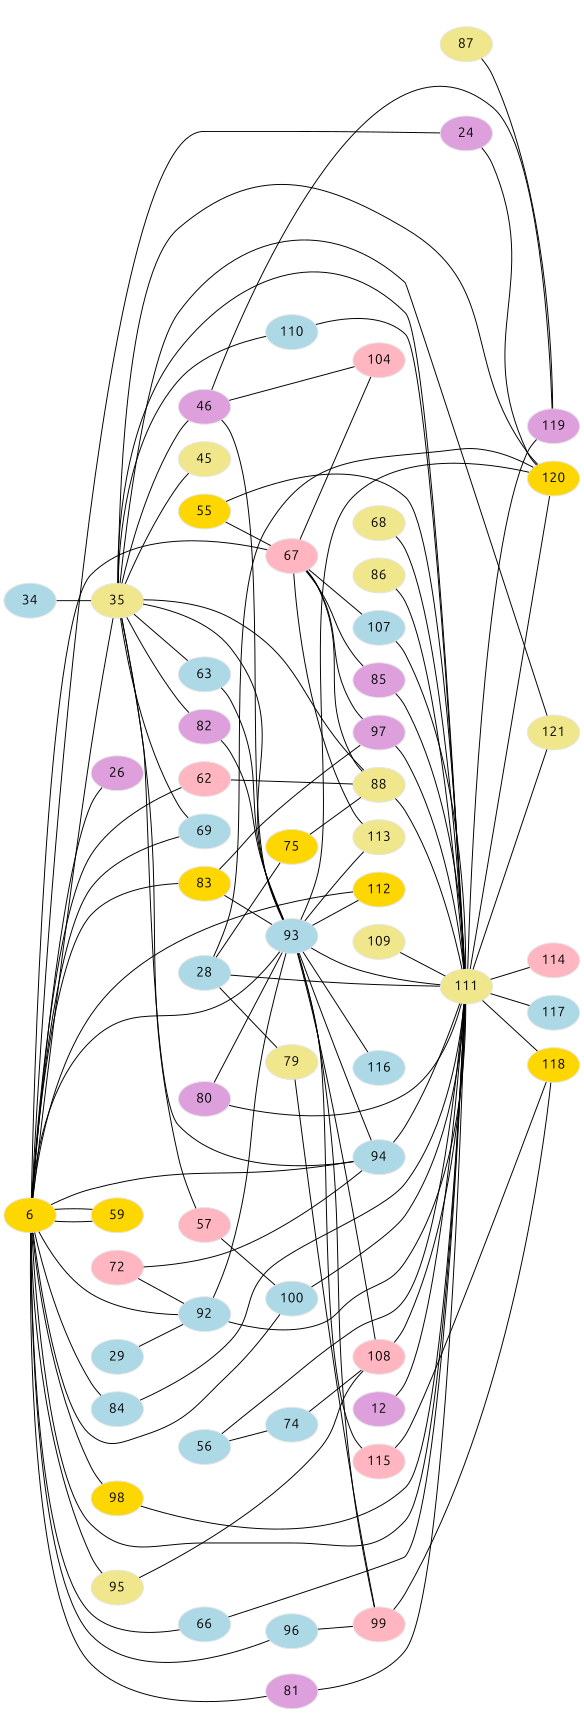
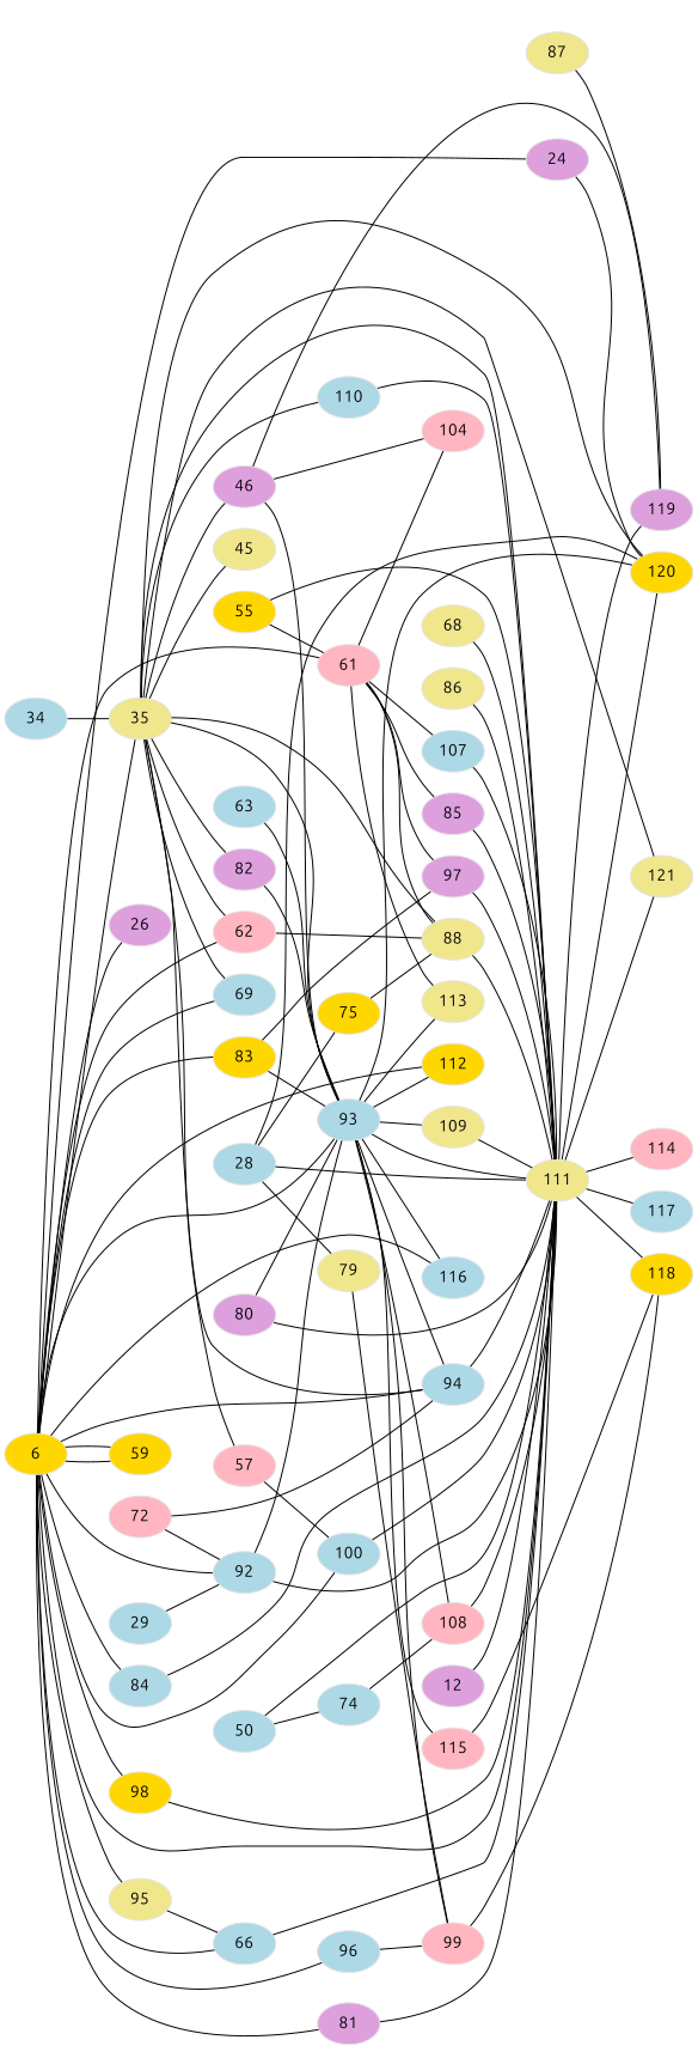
  graph {
    fontname=Ubuntu
    rankdir=LR
    node [color=gray90 fillcolor=lightblue fontname=Ubuntu style=filled]
    edge [fontname=Ubuntu]
    6 [fillcolor=gold super="+4"]
    24 [fillcolor=plum]
    26 [fillcolor=plum]
    35 [fillcolor=khaki super="+19+8"]
    59 [fillcolor=gold]
-   61 [fillcolor=lightpink super="+31+53" label=67]
+   61 [fillcolor=lightpink super="+31+53"]
    62 [fillcolor=lightpink]
    66
    69
    81 [fillcolor=plum]
    83 [fillcolor=gold super="+54+30"]
    84
    92 [super="+65"]
    93 [super="+15+91+7"]
    94 [super="+70+89"]
    95 [fillcolor=khaki]
    96
    98 [fillcolor=gold]
    100 [super="+22"]
    111 [fillcolor=khaki super="+105+101+71"]
    112 [fillcolor=gold]
    116
    120 [fillcolor=gold super="+60+39"]
    45 [fillcolor=khaki]
    46 [fillcolor=plum super="+42+20"]
    57 [fillcolor=lightpink]
    63
    82 [fillcolor=plum]
    88 [fillcolor=khaki super="+50"]
    110
    121 [fillcolor=khaki]
    104 [fillcolor=lightpink]
    85 [fillcolor=plum]
    97 [fillcolor=plum super="+58+21+78"]
    107
    113 [fillcolor=khaki]
    108 [fillcolor=lightpink super="+67+49+106"]
    99 [fillcolor=lightpink super="+73"]
    109 [fillcolor=khaki]
    115 [fillcolor=lightpink]
    119 [fillcolor=plum super="+102+52"]
    118 [fillcolor=gold super="+90"]
    114 [fillcolor=lightpink]
    117
    12 [fillcolor=plum]
    28
    75 [fillcolor=gold]
    79 [fillcolor=khaki]
    29
    34
    55 [fillcolor=gold]
-   56
+   56 [label=50]
    74
    68 [fillcolor=khaki]
    72 [fillcolor=lightpink]
    87 [fillcolor=khaki]
    80 [fillcolor=plum super="+38"]
    86 [fillcolor=khaki]
    6 -- 24
    6 -- 26 [weight=2]
    6 -- 35 [weight=5]
    6 -- 59
    6 -- 59
    6 -- 61 [weight=3]
    6 -- 62
    6 -- 66
    6 -- 69
    6 -- 81
    6 -- 83
    6 -- 84
    6 -- 92 [weight=3]
    6 -- 93 [weight=4]
    6 -- 94 [weight=3]
    6 -- 95
    6 -- 96
    6 -- 98
    6 -- 100 [weight=2]
    6 -- 111 [weight=12]
    6 -- 112
+   6 -- 116
    24 -- 120
    35 -- 69
    35 -- 93 [weight=6]
    35 -- 94
    35 -- 111 [weight=10]
    35 -- 120 [weight=2]
    35 -- 45
    35 -- 46 [weight=3]
    35 -- 57
-   35 -- 63
+   35 -- 62
    35 -- 82
    35 -- 88
    35 -- 110
    35 -- 121
    61 -- 88
    61 -- 104
    61 -- 85
    61 -- 97
    61 -- 107
    61 -- 113
    62 -- 88
    66 -- 111
    81 -- 111
    83 -- 93 [weight=2]
    83 -- 97
    84 -- 111
    92 -- 93
    92 -- 111 [weight=3]
    93 -- 94
    93 -- 111 [weight=11]
    93 -- 112
    93 -- 116
    93 -- 120 [weight=2]
    93 -- 113
    93 -- 108 [weight=6]
    93 -- 99 [weight=2]
+   93 -- 109
    93 -- 115 [weight=2]
    94 -- 111 [weight=3]
-   95 -- 108
+   95 -- 66
    96 -- 99
    98 -- 111
    100 -- 111
    111 -- 120 [weight=2]
    111 -- 121
    111 -- 119 [weight=3]
    111 -- 118 [weight=3]
    111 -- 114 [weight=2]
    111 -- 117
    46 -- 93
    46 -- 104
    46 -- 119
    57 -- 100
    63 -- 93
    82 -- 93
    88 -- 111 [weight=3]
    110 -- 111
    85 -- 111
    97 -- 111 [weight=5]
    107 -- 111
    108 -- 111 [weight=2]
    99 -- 118
    109 -- 111
    115 -- 118
    12 -- 111
    28 -- 111 [weight=2]
    28 -- 120
    28 -- 75
    28 -- 79
    75 -- 88
    79 -- 99
    29 -- 92 [weight=2]
    34 -- 35 [weight=2]
    55 -- 61
    55 -- 111
    56 -- 111 [weight=2]
    56 -- 74
    74 -- 108
    68 -- 111 [weight=2]
    72 -- 92
    72 -- 94
    87 -- 119
    80 -- 93
    80 -- 111 [weight=3]
    86 -- 111 [weight=2]
  }
